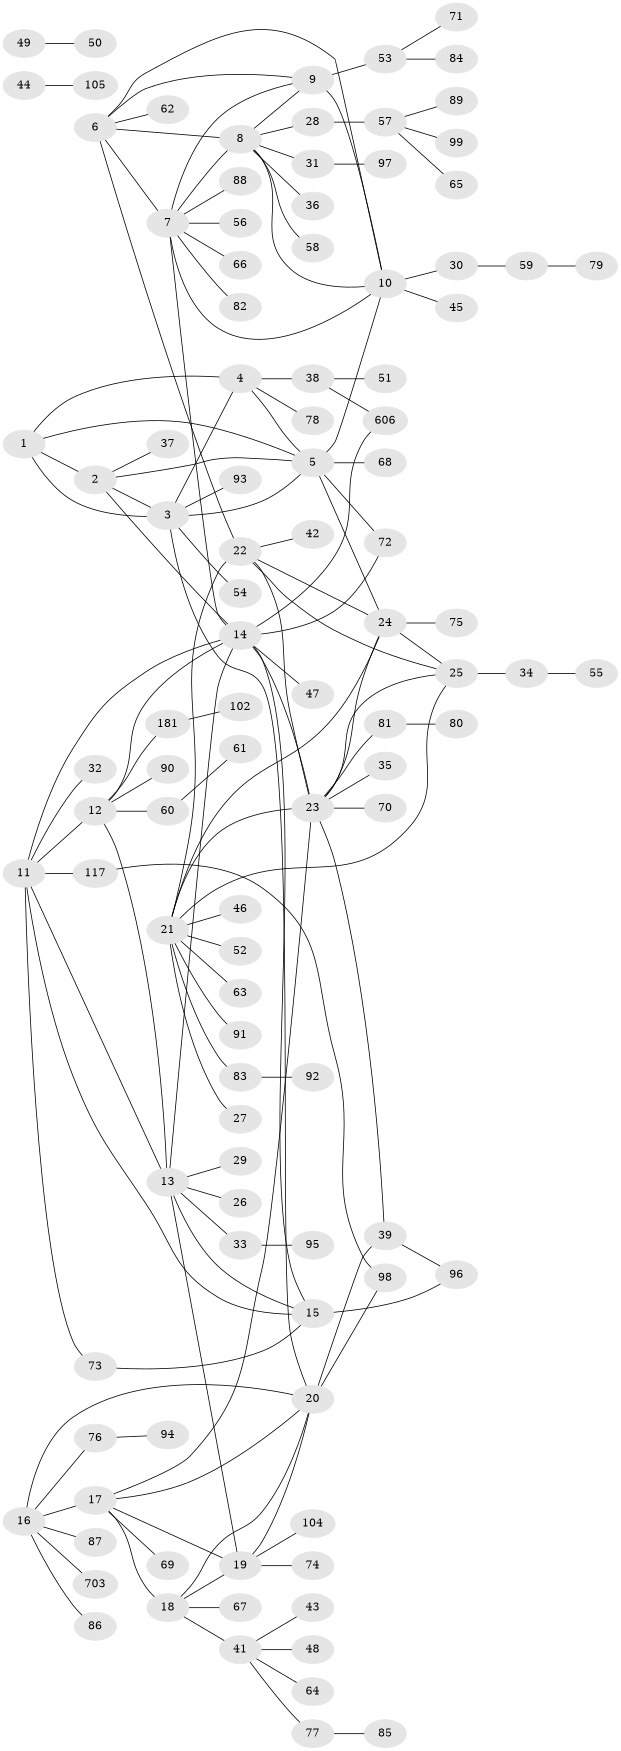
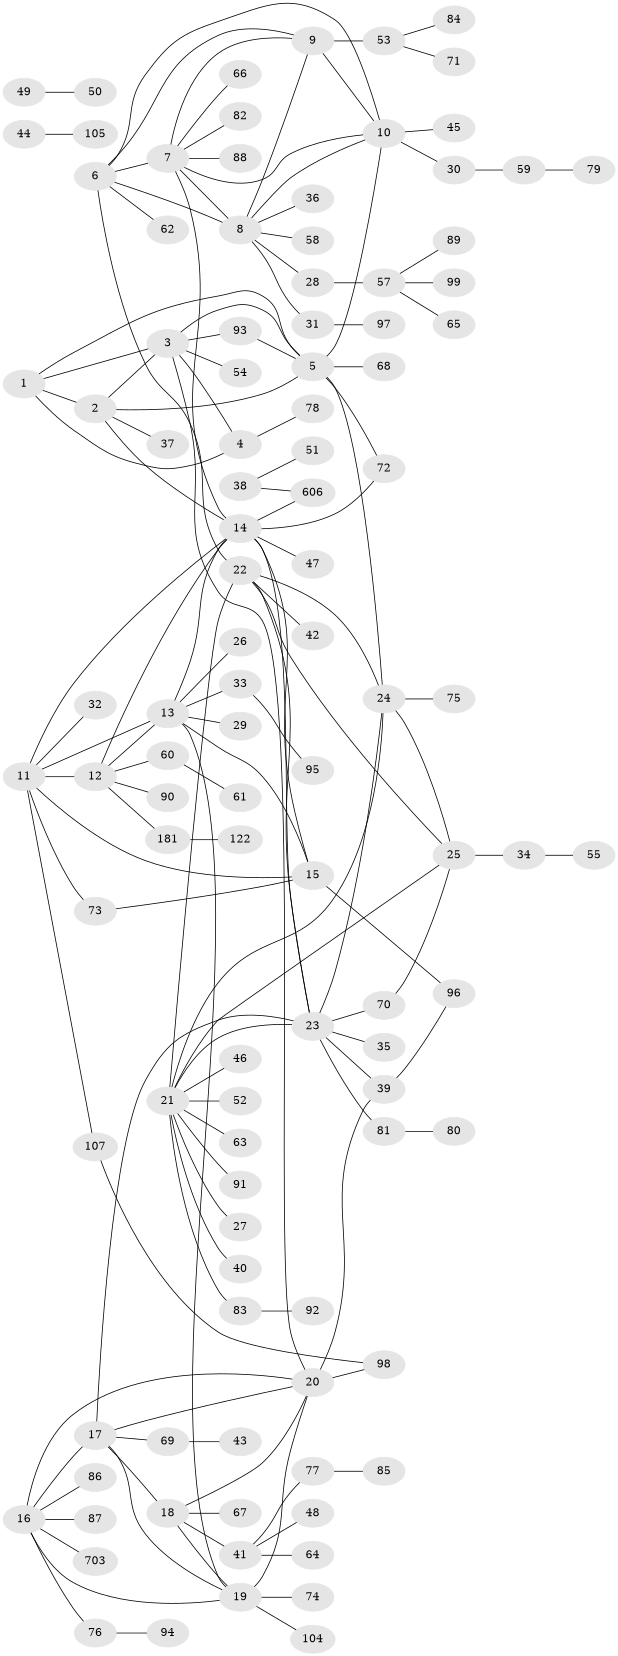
  graph {
    rankdir=LR
    node [color=gray90 style=filled]
    1
    2
    3
    4
    5
    14
    37
    20
    54
    93
    38
    78
    10
    24
    68
    72
    15
    23
    47
    n20 [label=606]
    98
    39
    51
    30
    45
    25
    75
    6
    7
    8
    9
    22
    62
-   56
    66
    82
    88
    28
    31
    36
    58
    53
    42
    57
    97
    71
    84
    17
    19
    18
    69
    59
    11
    12
    13
    32
    73
-   107 [label=117]
+   107
    60
    90
    n61 [label=181]
    26
    29
    33
    96
    61
-   102
+   102 [label=122]
    74
    104
    95
    35
    70
    81
    16
    76
    86
    87
    n78 [label=703]
    41
    67
    94
    43
    48
    64
    77
    21
    27
+   40
    46
    52
    63
    83
    91
    34
    92
    80
    55
    65
    89
    99
    79
    44
    105
    49
    50
    85
    1 -- 2
    1 -- 3
    1 -- 4
    1 -- 5
    2 -- 3
    2 -- 5
    2 -- 14
    2 -- 37
    3 -- 4
    3 -- 5
    3 -- 20
    3 -- 54
    3 -- 93
-   4 -- 5
-   4 -- 38
+   93 -- 5
    4 -- 78
    5 -- 10
    5 -- 24
    5 -- 68
    5 -- 72
    14 -- 72
    14 -- 15
    14 -- 23
    14 -- 47
    14 -- n20
    20 -- 98
    20 -- 39
    38 -- n20
    38 -- 51
    10 -- 30
    10 -- 45
    24 -- 25
    24 -- 75
    15 -- 96
    23 -- 24
    23 -- 39
-   23 -- 25
+   70 -- 25
    23 -- 35
    23 -- 70
    23 -- 81
    39 -- 96
    30 -- 59
    25 -- 34
    6 -- 10
    6 -- 7
    6 -- 8
    6 -- 9
    6 -- 22
    6 -- 62
    7 -- 14
    7 -- 10
    7 -- 8
    7 -- 9
-   7 -- 56
    7 -- 66
    7 -- 82
    7 -- 88
    8 -- 10
    8 -- 9
    8 -- 28
    8 -- 31
    8 -- 36
    8 -- 58
    9 -- 10
    9 -- 53
    22 -- 24
    22 -- 23
    22 -- 25
    22 -- 42
    28 -- 57
    31 -- 97
    53 -- 71
    53 -- 84
    57 -- 65
    57 -- 89
    57 -- 99
    17 -- 20
    17 -- 23
    17 -- 19
    17 -- 18
    17 -- 69
    19 -- 20
    19 -- 74
    19 -- 104
    18 -- 20
    18 -- 19
    18 -- 41
    18 -- 67
    59 -- 79
    11 -- 14
    11 -- 15
    11 -- 12
    11 -- 13
    11 -- 32
    11 -- 73
    11 -- 107
    12 -- 14
    12 -- 13
    12 -- 60
    12 -- 90
    12 -- n61
    13 -- 14
    13 -- 15
    13 -- 19
    13 -- 26
    13 -- 29
    13 -- 33
    73 -- 15
    107 -- 98
    60 -- 61
    n61 -- 102
    33 -- 95
    81 -- 80
    16 -- 20
    16 -- 17
+   16 -- 19
    16 -- 76
    16 -- 86
    16 -- 87
    16 -- n78
    76 -- 94
-   41 -- 43
+   69 -- 43
    41 -- 48
    41 -- 64
    41 -- 77
    77 -- 85
    21 -- 24
    21 -- 23
    21 -- 25
    21 -- 22
    21 -- 27
+   21 -- 40
    21 -- 46
    21 -- 52
    21 -- 63
    21 -- 83
    21 -- 91
    83 -- 92
    34 -- 55
    44 -- 105
    49 -- 50
  }
